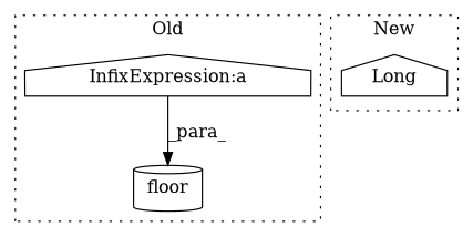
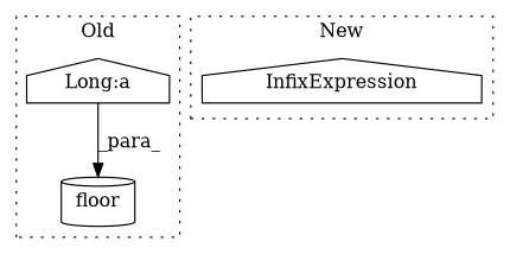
  digraph {
    node [a=32 shape=house]
    n1 [l="6,1" label=floor s="6641,6713" shape=cylinder]
-   n2 [a=27 l=3 label="InfixExpression:a" s=6699]
-   n3 [l=6 label=Long s=7299]
+   n2 [a=27 l=3 label="Long:a" s=6699]
+   n3 [l=6 label=InfixExpression s=7299]
    subgraph cluster_1 {
      label=Old
      style=dotted
      n1
      n2
    }
    subgraph cluster_2 {
      label=New
      style=dotted
      n3
    }
    n2 -> n1 [label=_para_]
  }
